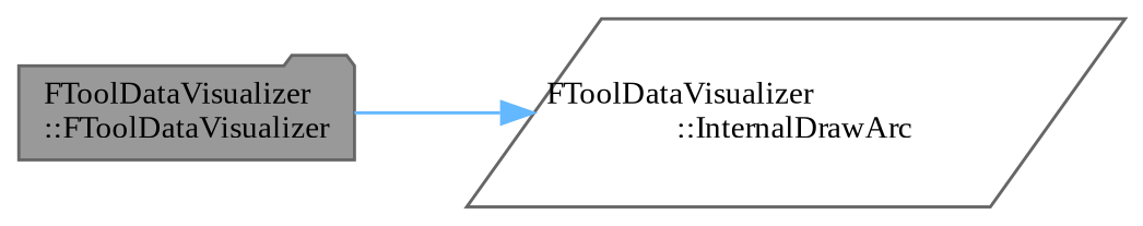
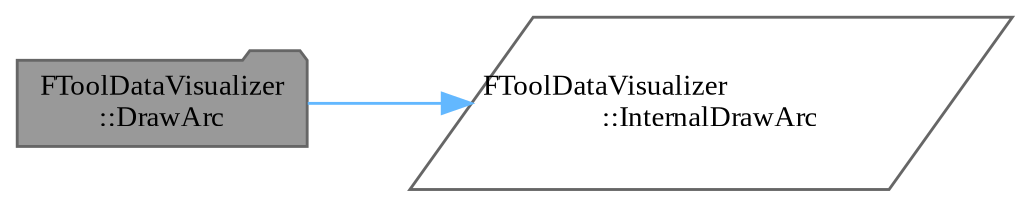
  digraph {
    rankdir=LR
    fontname="Liberation Serif"
    node [fontname="Liberation Serif" fontsize=10 style=filled]
-   n1 [color=gray40 fillcolor=grey60 fontcolor=black height=0.2 label="FToolDataVisualizer\l::FToolDataVisualizer" shape=folder width=0.4]
+   n1 [color=gray40 fillcolor=grey60 fontcolor=black height=0.2 label="FToolDataVisualizer\l::DrawArc" shape=folder width=0.4]
    n2 [color=grey40 fillcolor=white height=0.2 label="FToolDataVisualizer\l::InternalDrawArc" shape=parallelogram width=0.4]
    n1 -> n2 [color=steelblue1 fontname="Liberation Serif" fontsize=10 labelfontname=Helvetica labelfontsize=10 style=solid]
  }
